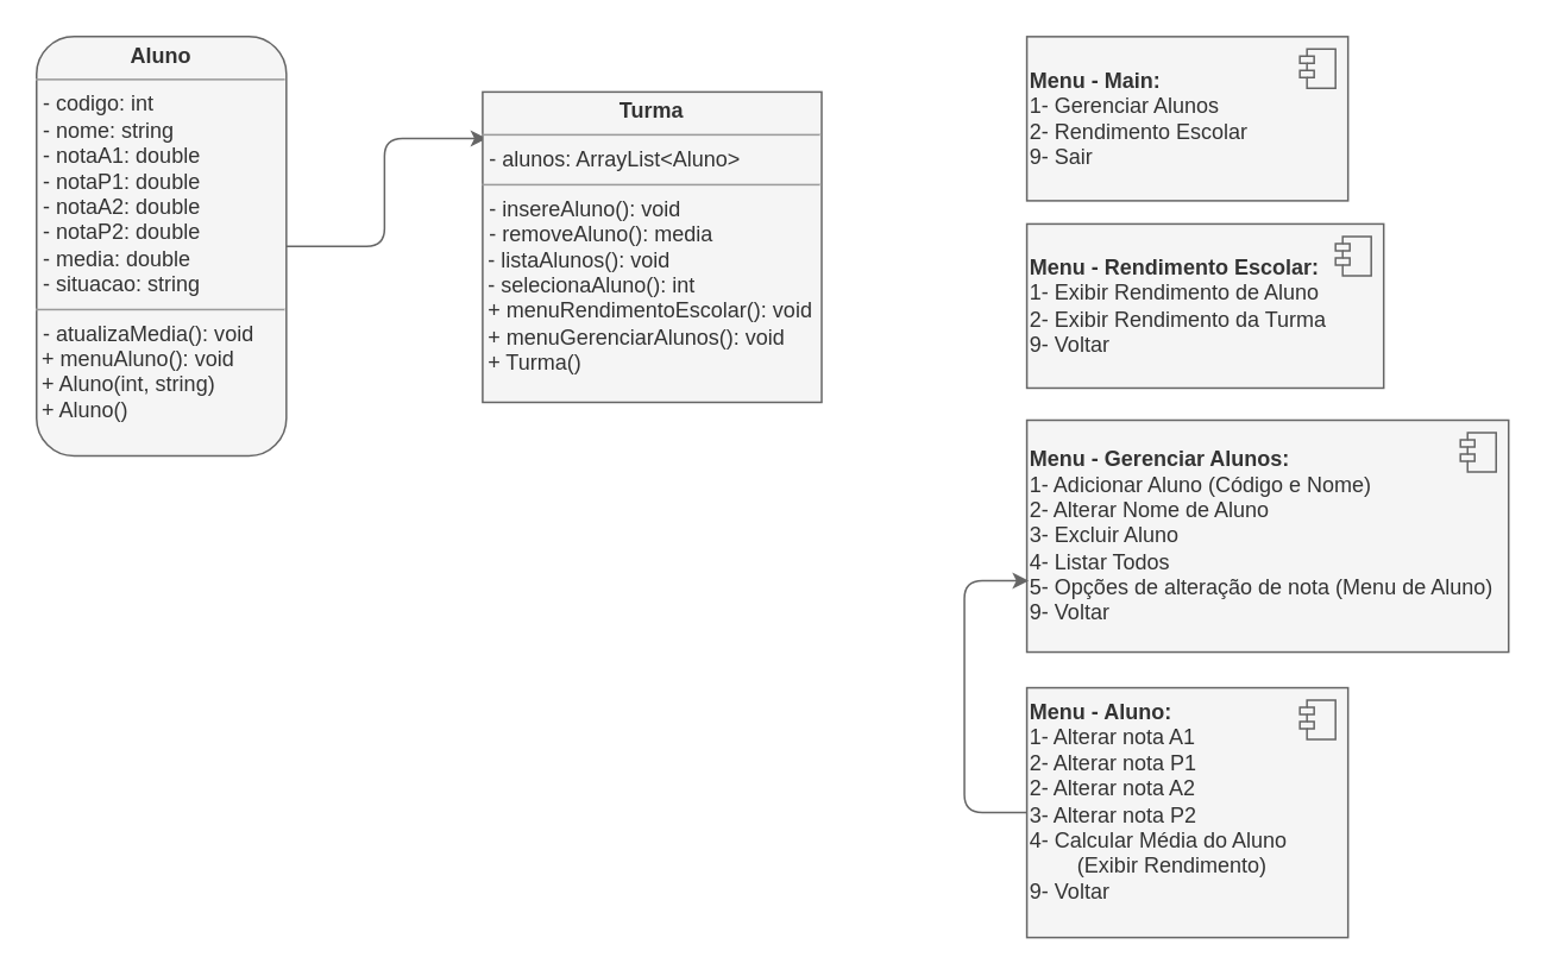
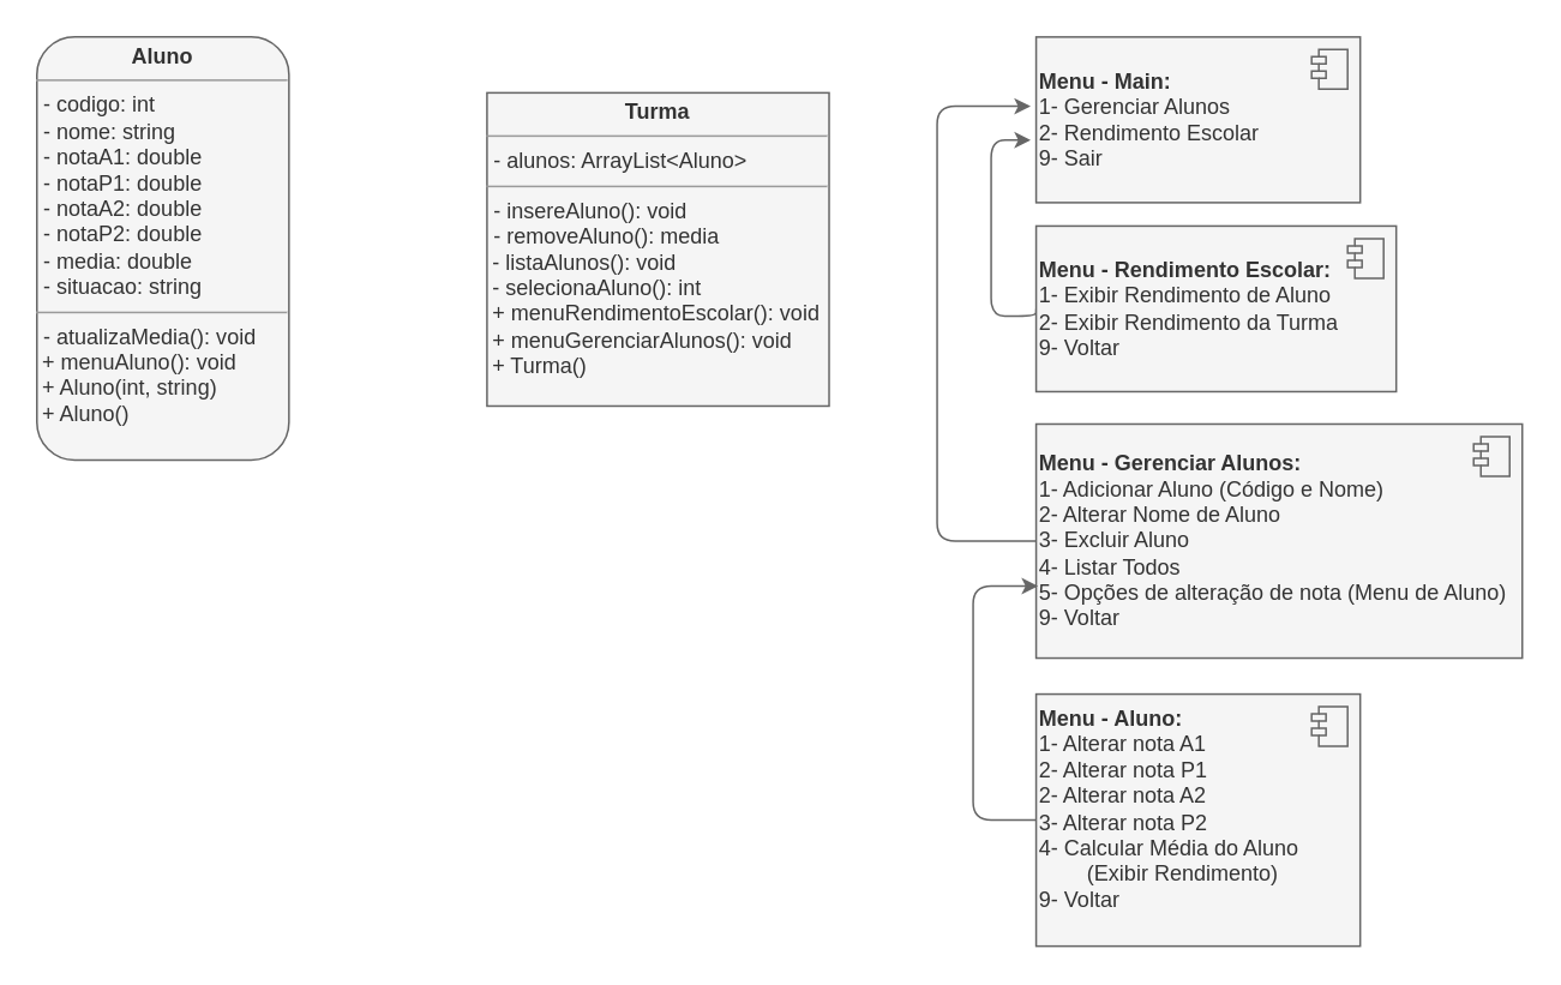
  <mxCell id="0" />
  <mxCell id="1" parent="0" />
- <mxCell id="2" style="edgeStyle=orthogonalEdgeStyle;html=1;entryX=0.012;entryY=0.15;entryDx=0;entryDy=0;entryPerimeter=0;fillColor=#f5f5f5;strokeColor=#666666;" parent="1" source="3" target="6" edge="1"><mxGeometry relative="1" as="geometry" /></mxCell>
  <mxCell id="3" value="&lt;p style=&quot;margin:0px;margin-top:4px;text-align:center;&quot;&gt;&lt;b&gt;Aluno&lt;/b&gt;&lt;/p&gt;&lt;hr size=&quot;1&quot;&gt;&lt;p style=&quot;margin:0px;margin-left:4px;&quot;&gt;- codigo: int&lt;/p&gt;&lt;p style=&quot;margin:0px;margin-left:4px;&quot;&gt;- nome: string&lt;/p&gt;&lt;p style=&quot;margin:0px;margin-left:4px;&quot;&gt;- notaA1: double&lt;/p&gt;&lt;p style=&quot;margin:0px;margin-left:4px;&quot;&gt;- notaP1: double&lt;/p&gt;&lt;p style=&quot;margin:0px;margin-left:4px;&quot;&gt;- notaA2: double&lt;/p&gt;&lt;p style=&quot;margin:0px;margin-left:4px;&quot;&gt;- notaP2: double&lt;/p&gt;&lt;p style=&quot;margin:0px;margin-left:4px;&quot;&gt;- media: double&lt;/p&gt;&lt;p style=&quot;margin:0px;margin-left:4px;&quot;&gt;- situacao: string&lt;/p&gt;&lt;hr size=&quot;1&quot;&gt;&lt;p style=&quot;margin:0px;margin-left:4px;&quot;&gt;- atualizaMedia(): void&lt;br&gt;&lt;/p&gt;&amp;nbsp;+ menuAluno(): void&lt;br&gt;&amp;nbsp;+ Aluno(int, string)&lt;br&gt;&amp;nbsp;+ Aluno()" style="verticalAlign=top;align=left;overflow=fill;fontSize=12;fontFamily=Helvetica;html=1;fillColor=#f5f5f5;strokeColor=#666666;fontColor=#333333;rounded=1;" parent="1" vertex="1"><mxGeometry x="20" y="20" width="140" height="235" as="geometry" /></mxCell>
  <mxCell id="4" value="&lt;b&gt;Menu - Main:&lt;br&gt;&lt;/b&gt;1- Gerenciar Alunos&lt;br&gt;2- Rendimento Escolar&lt;br&gt;&lt;div style=&quot;&quot;&gt;&lt;span style=&quot;background-color: initial;&quot;&gt;9- Sair&lt;/span&gt;&lt;/div&gt;" style="html=1;dropTarget=0;align=left;verticalAlign=middle;fillColor=#f5f5f5;strokeColor=#666666;fontColor=#333333;" parent="1" vertex="1"><mxGeometry x="575" y="20" width="180" height="92" as="geometry" /></mxCell>
  <mxCell id="5" value="" style="shape=module;jettyWidth=8;jettyHeight=4;fillColor=#f5f5f5;strokeColor=#666666;fontColor=#333333;" parent="4" vertex="1"><mxGeometry x="1" width="20" height="22" relative="1" as="geometry"><mxPoint x="-27" y="7" as="offset" /></mxGeometry></mxCell>
  <mxCell id="6" value="&lt;p style=&quot;margin:0px;margin-top:4px;text-align:center;&quot;&gt;&lt;b&gt;Turma&lt;/b&gt;&lt;/p&gt;&lt;hr size=&quot;1&quot;&gt;&lt;p style=&quot;margin:0px;margin-left:4px;&quot;&gt;- alunos: ArrayList&amp;lt;Aluno&amp;gt;&lt;/p&gt;&lt;hr size=&quot;1&quot;&gt;&lt;p style=&quot;margin:0px;margin-left:4px;&quot;&gt;- insereAluno(): void&lt;/p&gt;&lt;p style=&quot;margin:0px;margin-left:4px;&quot;&gt;- removeAluno(): media&lt;/p&gt;&amp;nbsp;- listaAlunos(): void&lt;br&gt;&amp;nbsp;- selecionaAluno(): int&lt;br&gt;&amp;nbsp;+ menuRendimentoEscolar(): void&lt;br&gt;&amp;nbsp;+ menuGerenciarAlunos(): void&lt;br&gt;&amp;nbsp;+ Turma()" style="verticalAlign=top;align=left;overflow=fill;fontSize=12;fontFamily=Helvetica;html=1;fillColor=#f5f5f5;strokeColor=#666666;fontColor=#333333;" parent="1" vertex="1"><mxGeometry x="270" y="51" width="190" height="174" as="geometry" /></mxCell>
+ <mxCell id="7" style="edgeStyle=orthogonalEdgeStyle;html=1;entryX=-0.017;entryY=0.418;entryDx=0;entryDy=0;entryPerimeter=0;exitX=0;exitY=0.5;exitDx=0;exitDy=0;fillColor=#f5f5f5;strokeColor=#666666;" parent="1" source="8" target="4" edge="1"><mxGeometry relative="1" as="geometry"><Array as="points"><mxPoint x="520" y="300" /><mxPoint x="520" y="59" /></Array></mxGeometry></mxCell>
  <mxCell id="8" value="&lt;b&gt;Menu - Gerenciar Alunos:&lt;br&gt;&lt;/b&gt;1- Adicionar Aluno (Código e Nome)&lt;br&gt;2- Alterar Nome de Aluno&lt;br&gt;3- Excluir Aluno&lt;br&gt;4- Listar Todos&lt;br&gt;5- Opções de alteração de nota (Menu de Aluno)&lt;br&gt;&lt;div style=&quot;&quot;&gt;&lt;span style=&quot;background-color: initial;&quot;&gt;9- Voltar&lt;/span&gt;&lt;/div&gt;" style="html=1;dropTarget=0;align=left;verticalAlign=middle;fillColor=#f5f5f5;strokeColor=#666666;fontColor=#333333;" parent="1" vertex="1"><mxGeometry x="575" y="235" width="270" height="130" as="geometry" /></mxCell>
  <mxCell id="9" value="" style="shape=module;jettyWidth=8;jettyHeight=4;fillColor=#f5f5f5;strokeColor=#666666;fontColor=#333333;" parent="8" vertex="1"><mxGeometry x="1" width="20" height="22" relative="1" as="geometry"><mxPoint x="-27" y="7" as="offset" /></mxGeometry></mxCell>
+ <mxCell id="10" style="edgeStyle=orthogonalEdgeStyle;html=1;entryX=-0.017;entryY=0.622;entryDx=0;entryDy=0;entryPerimeter=0;exitX=0;exitY=0.5;exitDx=0;exitDy=0;fillColor=#f5f5f5;strokeColor=#666666;" parent="1" source="11" target="4" edge="1"><mxGeometry relative="1" as="geometry"><Array as="points"><mxPoint x="575" y="175" /><mxPoint x="550" y="175" /><mxPoint x="550" y="77" /></Array></mxGeometry></mxCell>
  <mxCell id="11" value="&lt;b&gt;Menu - Rendimento Escolar:&lt;br&gt;&lt;/b&gt;1- Exibir Rendimento de Aluno&lt;br&gt;2- Exibir Rendimento da Turma&lt;br&gt;&lt;div style=&quot;&quot;&gt;&lt;span style=&quot;background-color: initial;&quot;&gt;9- Voltar&lt;/span&gt;&lt;/div&gt;" style="html=1;dropTarget=0;align=left;verticalAlign=middle;fillColor=#f5f5f5;strokeColor=#666666;fontColor=#333333;" parent="1" vertex="1"><mxGeometry x="575" y="125" width="200" height="92" as="geometry" /></mxCell>
  <mxCell id="12" value="" style="shape=module;jettyWidth=8;jettyHeight=4;fillColor=#f5f5f5;strokeColor=#666666;fontColor=#333333;" parent="11" vertex="1"><mxGeometry x="1" width="20" height="22" relative="1" as="geometry"><mxPoint x="-27" y="7" as="offset" /></mxGeometry></mxCell>
  <mxCell id="13" style="edgeStyle=orthogonalEdgeStyle;html=1;exitX=0;exitY=0.5;exitDx=0;exitDy=0;fillColor=#f5f5f5;strokeColor=#666666;" parent="1" source="14" edge="1"><mxGeometry relative="1" as="geometry"><mxPoint x="576" y="325" as="targetPoint" /><mxPoint x="665" y="415" as="sourcePoint" /><Array as="points"><mxPoint x="540" y="455" /><mxPoint x="540" y="325" /><mxPoint x="576" y="325" /></Array></mxGeometry></mxCell>
  <mxCell id="14" value="&lt;b&gt;Menu - Aluno:&lt;br&gt;&lt;/b&gt;1- Alterar nota A1&lt;br&gt;2- Alterar nota P1&lt;br&gt;2- Alterar nota A2&lt;br&gt;3- Alterar nota P2&lt;br&gt;4- Calcular Média do Aluno&lt;br&gt;&lt;span style=&quot;white-space: pre;&quot;&gt;&#09;&lt;/span&gt;(Exibir Rendimento)&lt;br&gt;&lt;div style=&quot;&quot;&gt;&lt;span style=&quot;background-color: initial;&quot;&gt;9- Voltar&lt;/span&gt;&lt;/div&gt;" style="html=1;dropTarget=0;align=left;verticalAlign=top;fillColor=#f5f5f5;strokeColor=#666666;fontColor=#333333;" parent="1" vertex="1"><mxGeometry x="575" y="385" width="180" height="140" as="geometry" /></mxCell>
  <mxCell id="15" value="" style="shape=module;jettyWidth=8;jettyHeight=4;fillColor=#f5f5f5;strokeColor=#666666;fontColor=#333333;" parent="14" vertex="1"><mxGeometry x="1" width="20" height="22" relative="1" as="geometry"><mxPoint x="-27" y="7" as="offset" /></mxGeometry></mxCell>
